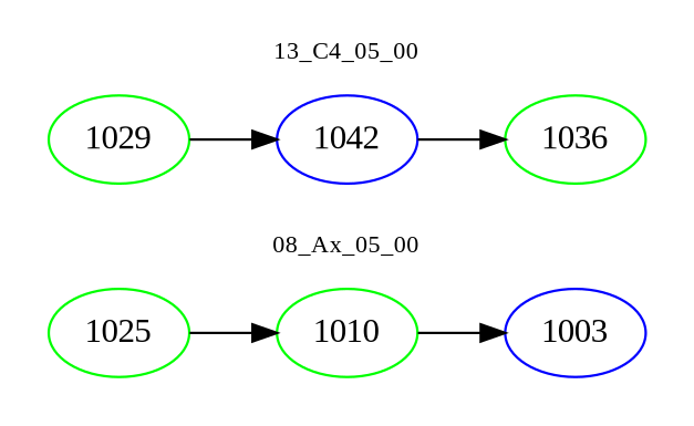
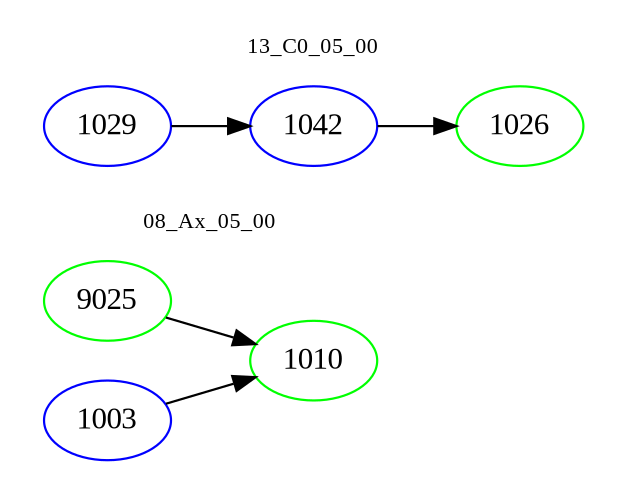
  digraph {
    fontname="Liberation Serif"
    rankdir=LR
    node [color=green fontname="Liberation Serif"]
    edge [color=black fontname="Liberation Serif"]
-   n1 [label=1025]
+   n1 [label=9025]
    n2 [label=1010]
    n3 [color=blue label=1003]
-   n4 [label=1029]
+   n4 [color=blue label=1029]
    n5 [color=blue label=1042]
-   n6 [label=1036]
+   n6 [label=1026]
    subgraph cluster_1 {
      color=white
      fontsize=10
      label="08_Ax_05_00"
      n1
      n2
      n3
    }
    subgraph cluster_2 {
      color=white
      fontsize=10
-     label="13_C4_05_00"
+     label="13_C0_05_00"
      n4
      n5
      n6
    }
    n1 -> n2
-   n2 -> n3
+   n3 -> n2
    n4 -> n5
    n5 -> n6
  }
